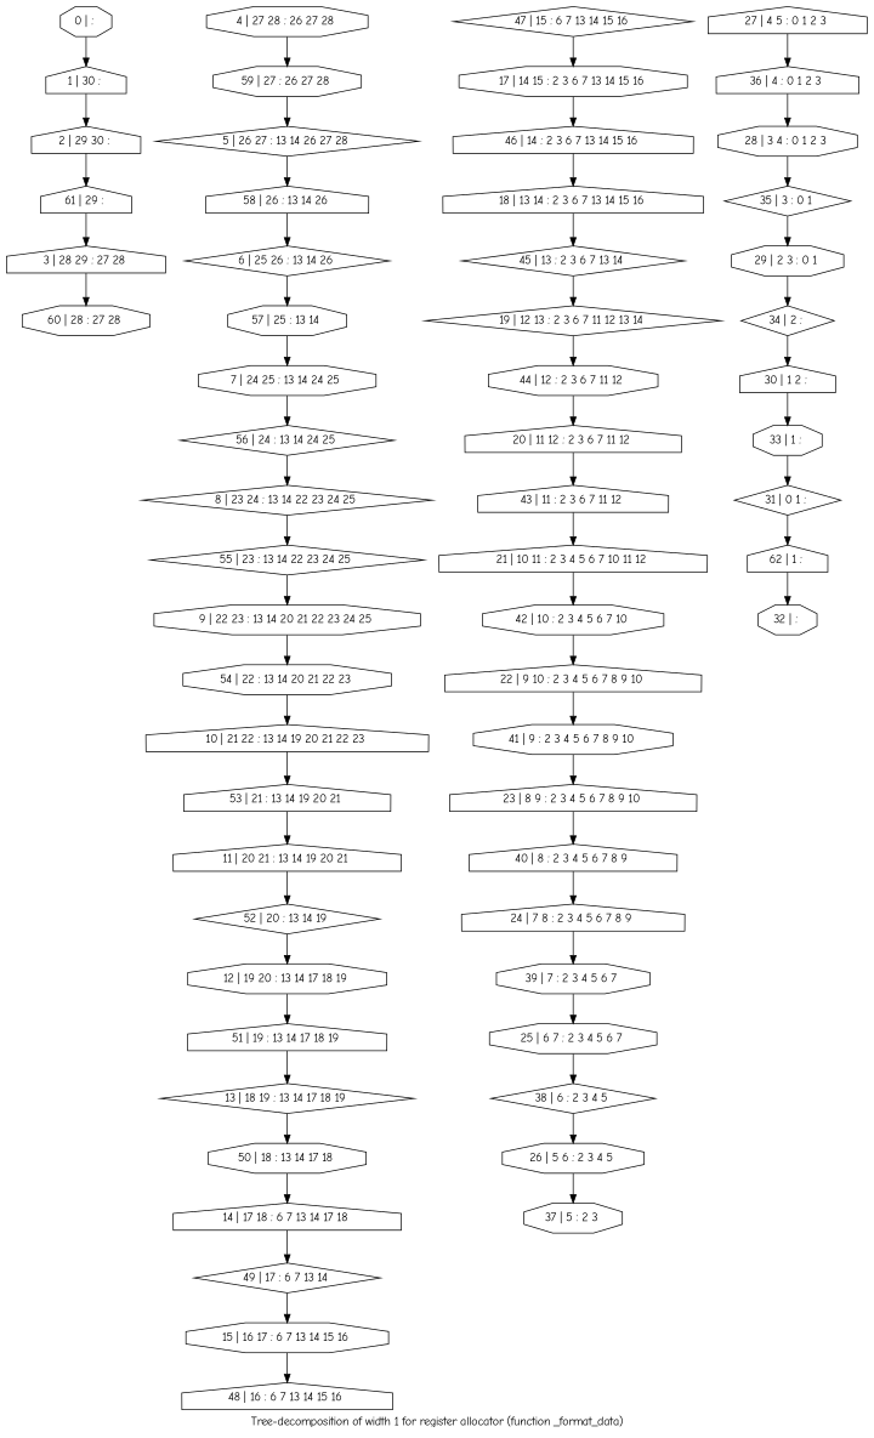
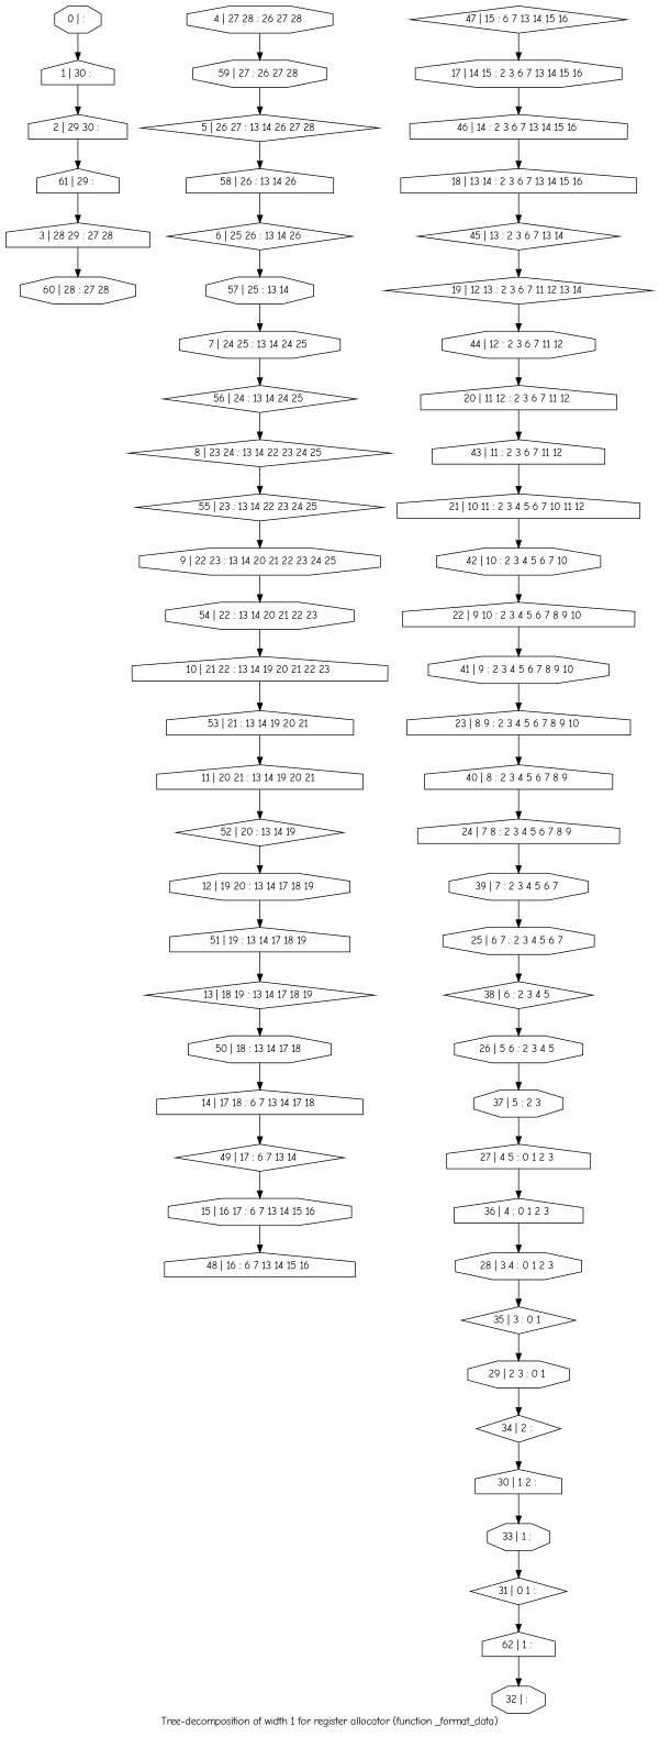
  digraph {
    fontname="Comic Neue"
    label="Tree-decomposition of width 1 for register allocator (function _format_data)"
    node [fontname="Comic Neue" shape=house]
    edge [fontname="Comic Neue"]
    n1 [label="0 | : " shape=octagon]
    n2 [label="1 | 30 : "]
    n3 [label="2 | 29 30 : "]
    n4 [label="61 | 29 : "]
    n5 [label="3 | 28 29 : 27 28 "]
    n6 [label="60 | 28 : 27 28 " shape=octagon]
    n7 [label="4 | 27 28 : 26 27 28 " shape=octagon]
    n8 [label="59 | 27 : 26 27 28 " shape=octagon]
    n9 [label="5 | 26 27 : 13 14 26 27 28 " shape=diamond]
    n10 [label="58 | 26 : 13 14 26 "]
    n11 [label="6 | 25 26 : 13 14 26 " shape=diamond]
    n12 [label="57 | 25 : 13 14 " shape=octagon]
    n13 [label="7 | 24 25 : 13 14 24 25 " shape=octagon]
    n14 [label="56 | 24 : 13 14 24 25 " shape=diamond]
    n15 [label="8 | 23 24 : 13 14 22 23 24 25 " shape=diamond]
    n16 [label="55 | 23 : 13 14 22 23 24 25 " shape=diamond]
    n17 [label="9 | 22 23 : 13 14 20 21 22 23 24 25 " shape=octagon]
    n18 [label="54 | 22 : 13 14 20 21 22 23 " shape=octagon]
    n19 [label="10 | 21 22 : 13 14 19 20 21 22 23 "]
    n20 [label="53 | 21 : 13 14 19 20 21 "]
    n21 [label="11 | 20 21 : 13 14 19 20 21 "]
    n22 [label="52 | 20 : 13 14 19 " shape=diamond]
    n23 [label="12 | 19 20 : 13 14 17 18 19 " shape=octagon]
    n24 [label="51 | 19 : 13 14 17 18 19 "]
    n25 [label="13 | 18 19 : 13 14 17 18 19 " shape=diamond]
    n26 [label="50 | 18 : 13 14 17 18 " shape=octagon]
    n27 [label="14 | 17 18 : 6 7 13 14 17 18 "]
    n28 [label="49 | 17 : 6 7 13 14 " shape=diamond]
    n29 [label="15 | 16 17 : 6 7 13 14 15 16 " shape=octagon]
    n30 [label="48 | 16 : 6 7 13 14 15 16 "]
    n31 [label="47 | 15 : 6 7 13 14 15 16 " shape=diamond]
    n32 [label="17 | 14 15 : 2 3 6 7 13 14 15 16 " shape=octagon]
    n33 [label="46 | 14 : 2 3 6 7 13 14 15 16 "]
    n34 [label="18 | 13 14 : 2 3 6 7 13 14 15 16 "]
    n35 [label="45 | 13 : 2 3 6 7 13 14 " shape=diamond]
    n36 [label="19 | 12 13 : 2 3 6 7 11 12 13 14 " shape=diamond]
    n37 [label="44 | 12 : 2 3 6 7 11 12 " shape=octagon]
    n38 [label="20 | 11 12 : 2 3 6 7 11 12 "]
    n39 [label="43 | 11 : 2 3 6 7 11 12 "]
    n40 [label="21 | 10 11 : 2 3 4 5 6 7 10 11 12 "]
    n41 [label="42 | 10 : 2 3 4 5 6 7 10 " shape=octagon]
    n42 [label="22 | 9 10 : 2 3 4 5 6 7 8 9 10 "]
    n43 [label="41 | 9 : 2 3 4 5 6 7 8 9 10 " shape=octagon]
    n44 [label="23 | 8 9 : 2 3 4 5 6 7 8 9 10 "]
    n45 [label="40 | 8 : 2 3 4 5 6 7 8 9 "]
    n46 [label="24 | 7 8 : 2 3 4 5 6 7 8 9 "]
    n47 [label="39 | 7 : 2 3 4 5 6 7 " shape=octagon]
    n48 [label="25 | 6 7 : 2 3 4 5 6 7 " shape=octagon]
    n49 [label="38 | 6 : 2 3 4 5 " shape=diamond]
    n50 [label="26 | 5 6 : 2 3 4 5 " shape=octagon]
    n51 [label="37 | 5 : 2 3 " shape=octagon]
    n52 [label="27 | 4 5 : 0 1 2 3 "]
    n53 [label="36 | 4 : 0 1 2 3 "]
    n54 [label="28 | 3 4 : 0 1 2 3 " shape=octagon]
    n55 [label="35 | 3 : 0 1 " shape=diamond]
    n56 [label="29 | 2 3 : 0 1 " shape=octagon]
    n57 [label="34 | 2 : " shape=diamond]
    n58 [label="30 | 1 2 : "]
    n59 [label="33 | 1 : " shape=octagon]
    n60 [label="31 | 0 1 : " shape=diamond]
    n61 [label="62 | 1 : "]
    n62 [label="32 | : " shape=octagon]
    n1 -> n2
    n2 -> n3
    n3 -> n4
    n4 -> n5
    n5 -> n6
    n7 -> n8
    n8 -> n9
    n9 -> n10
    n10 -> n11
    n11 -> n12
    n12 -> n13
    n13 -> n14
    n14 -> n15
    n15 -> n16
    n16 -> n17
    n17 -> n18
    n18 -> n19
    n19 -> n20
    n20 -> n21
    n21 -> n22
    n22 -> n23
    n23 -> n24
    n24 -> n25
    n25 -> n26
    n26 -> n27
    n27 -> n28
    n28 -> n29
    n29 -> n30
    n31 -> n32
    n32 -> n33
    n33 -> n34
    n34 -> n35
    n35 -> n36
    n36 -> n37
    n37 -> n38
    n38 -> n39
    n39 -> n40
    n40 -> n41
    n41 -> n42
    n42 -> n43
    n43 -> n44
    n44 -> n45
    n45 -> n46
    n46 -> n47
    n47 -> n48
    n48 -> n49
    n49 -> n50
    n50 -> n51
+   n51 -> n52
    n52 -> n53
    n53 -> n54
    n54 -> n55
    n55 -> n56
    n56 -> n57
    n57 -> n58
    n58 -> n59
    n59 -> n60
    n60 -> n61
    n61 -> n62
  }
